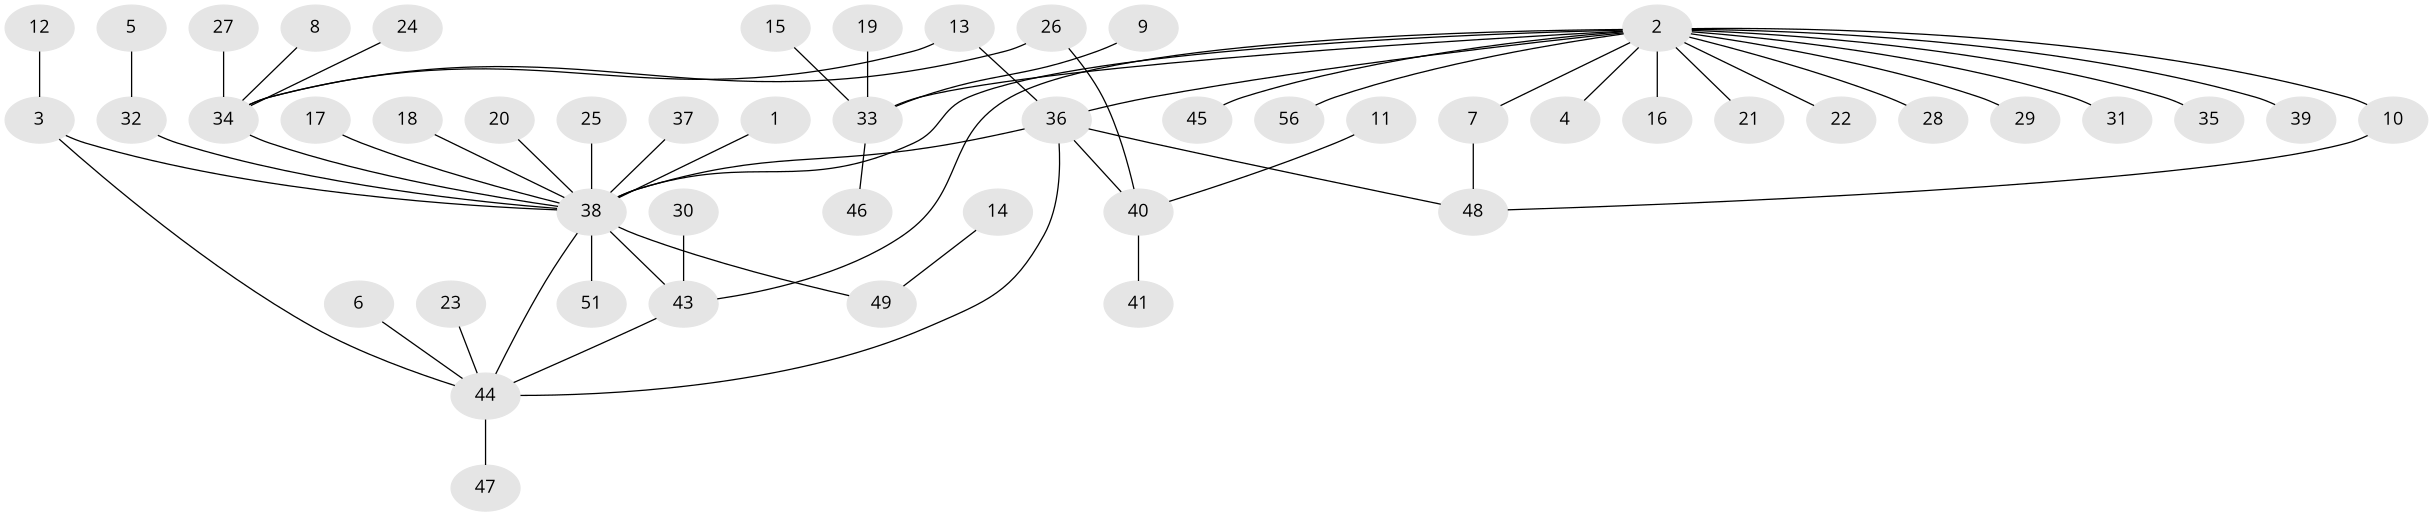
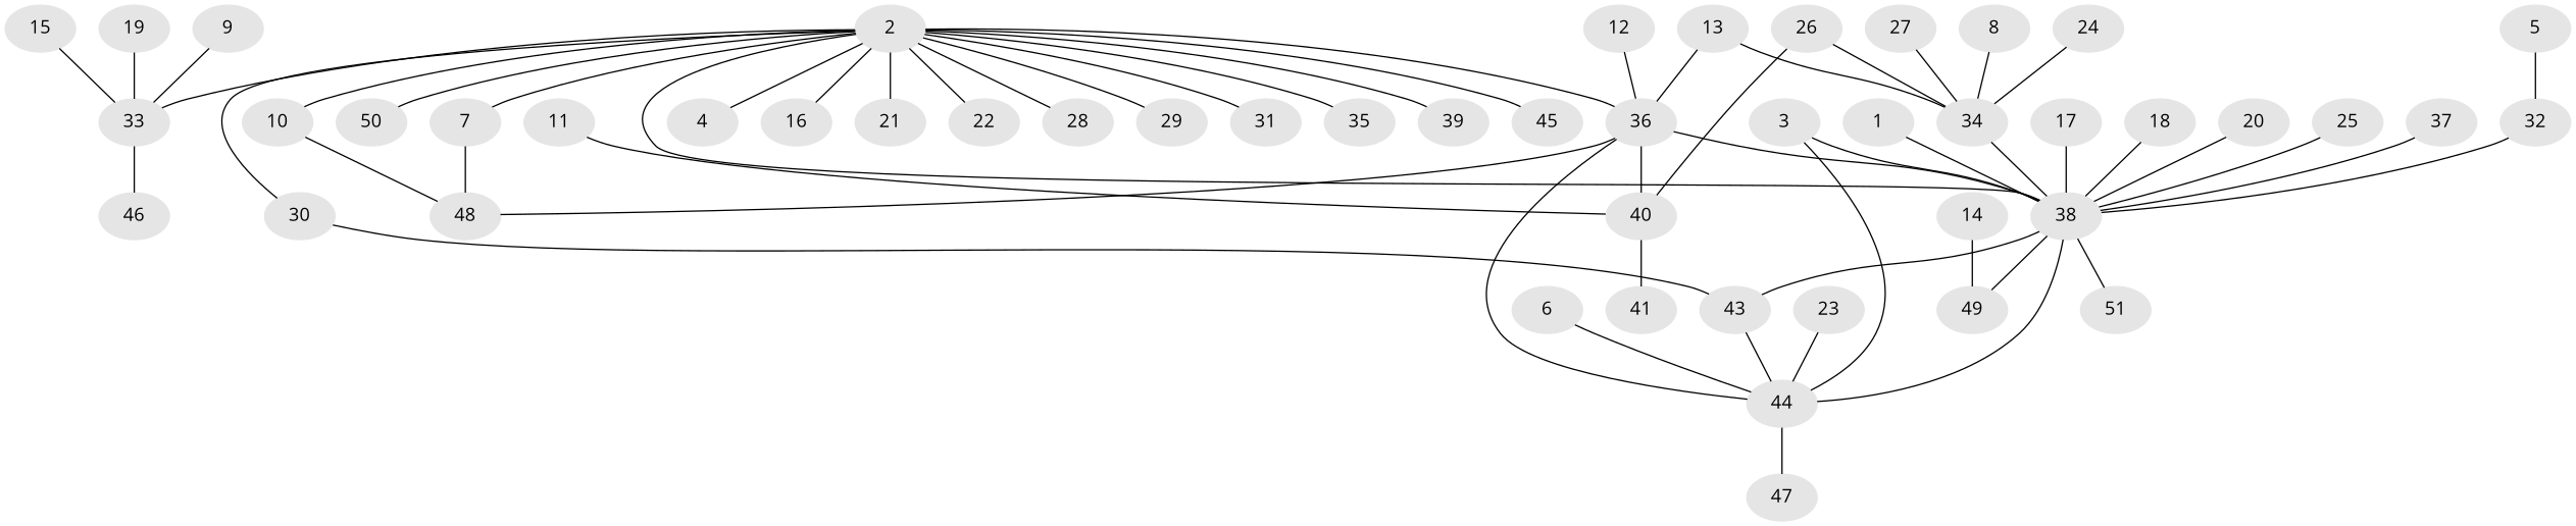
  graph {
    fontname="Open Sans"
    node [color=gray90 fontname="Open Sans" style=filled]
    edge [fontname="Open Sans" weight=1.0]
    1
    38
    43
    44
    49
    51
    2
    4
    7
    10
    16
    21
    22
    28
    29
    31
    33
    35
    36
    39
    45
-   50 [label=56]
+   50
    48
    46
    40
    3
    47
    5
    32
    6
    8
    34
    9
    11
    41
    12
    13
    14
    15
    17
    18
    19
    20
    23
    24
    25
    26
    27
    30
    37
    1 -- 38
    38 -- 43 [weight=2.0]
    38 -- 44
    38 -- 49
    38 -- 51
    43 -- 44
    44 -- 47
    2 -- 38
-   2 -- 43
+   2 -- 30
    2 -- 4
    2 -- 7
    2 -- 10
    2 -- 16
    2 -- 21
    2 -- 22
    2 -- 28
    2 -- 29
    2 -- 31
    2 -- 33
    2 -- 35
    2 -- 36
    2 -- 39
    2 -- 45
    2 -- 50
    7 -- 48
    10 -- 48
    33 -- 46
    36 -- 38
    36 -- 44
    36 -- 48
    36 -- 40
    40 -- 41
    3 -- 38
    3 -- 44
    5 -- 32
    32 -- 38
    6 -- 44
    8 -- 34
    34 -- 38
    9 -- 33
    11 -- 40
-   12 -- 3
+   12 -- 36
    13 -- 36
    13 -- 34
    14 -- 49
    15 -- 33
    17 -- 38
    18 -- 38
    19 -- 33
    20 -- 38
    23 -- 44
    24 -- 34
    25 -- 38 [weight=2.0]
    26 -- 40
    26 -- 34
    27 -- 34
    30 -- 43
    37 -- 38
  }
